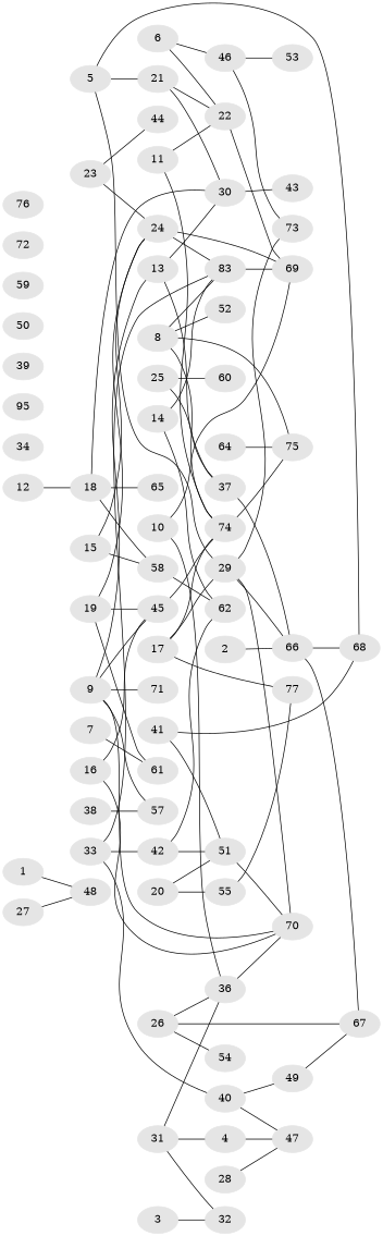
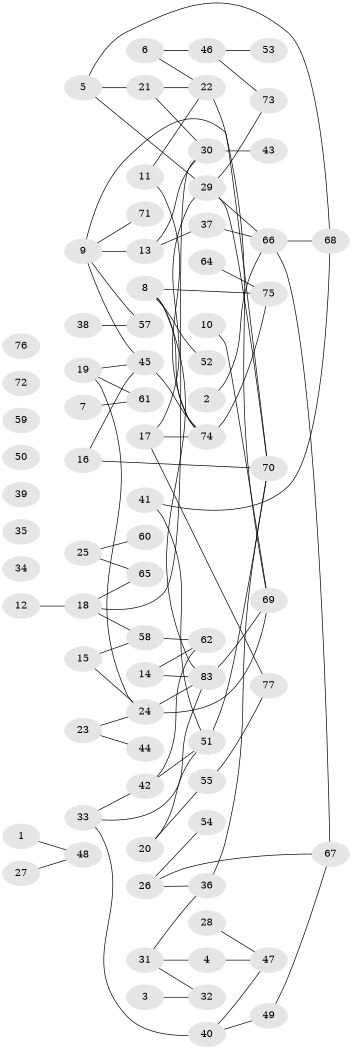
  graph {
    rankdir=LR
    node [color=gray90 style=filled]
    1
    48
    2
    66
    68
    67
    3
    32
    4
    47
    5
    21
    29
    22
    30
    70
    73
    6
    46
    69
    7
    61
    n23 [label=83]
    24
    8
    52
    74
    75
    9
    13
    45
    57
    71
    37
    10
    36
    11
    12
    18
    58
    65
    43
    14
    62
    15
    16
    53
    17
    77
    19
    20
    51
    55
    23
    44
    25
    60
    26
    54
    27
    28
    31
    33
    40
    42
    49
    34
-   35 [label=95]
+   35
    38
    39
    41
    50
    59
    64
    72
    76
    1 -- 48
    2 -- 66
    66 -- 68
    66 -- 67
    3 -- 32
    4 -- 47
    5 -- 68
    5 -- 21
    5 -- 29
    21 -- 22
    21 -- 30
    29 -- 66
    29 -- 70
    29 -- 73
    22 -- 69
    30 -- 43
    6 -- 22
    6 -- 46
    46 -- 73
    46 -- 53
    7 -- 61
    n23 -- 69
    24 -- 69
    24 -- n23
    8 -- n23
    8 -- 52
    8 -- 74
    8 -- 75
    74 -- 75
    9 -- 70
    9 -- 13
    9 -- 45
    9 -- 57
    9 -- 71
    13 -- 30
    13 -- 37
    45 -- 74
    37 -- 66
    10 -- 69
-   10 -- 36
    36 -- 70
    11 -- 22
    11 -- 74
    12 -- 18
    18 -- 30
    18 -- 58
    18 -- 65
    58 -- 62
    14 -- n23
    14 -- 62
    15 -- 24
    15 -- 58
    16 -- 70
    16 -- 45
    17 -- 29
    17 -- 74
    17 -- 77
    19 -- 61
    19 -- 24
    19 -- 45
    20 -- 51
    20 -- 55
    51 -- 70
    55 -- 77
    23 -- 24
    23 -- 44
-   25 -- 37
+   25 -- 65
    25 -- 60
    26 -- 67
    26 -- 36
    26 -- 54
    27 -- 48
    28 -- 47
    31 -- 32
    31 -- 4
    31 -- 36
    33 -- n23
    33 -- 40
    33 -- 42
    40 -- 47
    40 -- 49
    42 -- 62
    42 -- 51
    49 -- 67
    38 -- 57
    41 -- 68
    41 -- 51
    64 -- 75
  }
